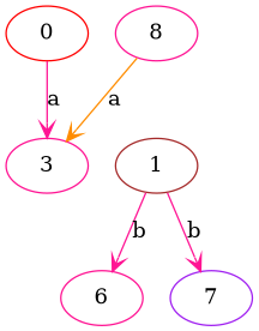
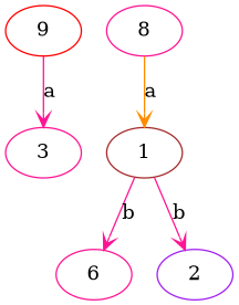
  strict digraph {
    node [color=deeppink]
    edge [arrowhead=vee color=deeppink]
-   0 [color=red]
+   0 [color=red label=9]
    3
    6
    1 [color=brown]
-   7 [color=purple]
+   7 [color=purple label=2]
    n6 [label=8]
    0 -> 3 [label=a]
    1 -> 6 [label=b]
    1 -> 7 [label=b]
-   n6 -> 3 [color=darkorange label=a]
+   n6 -> 1 [color=darkorange label=a]
  }
